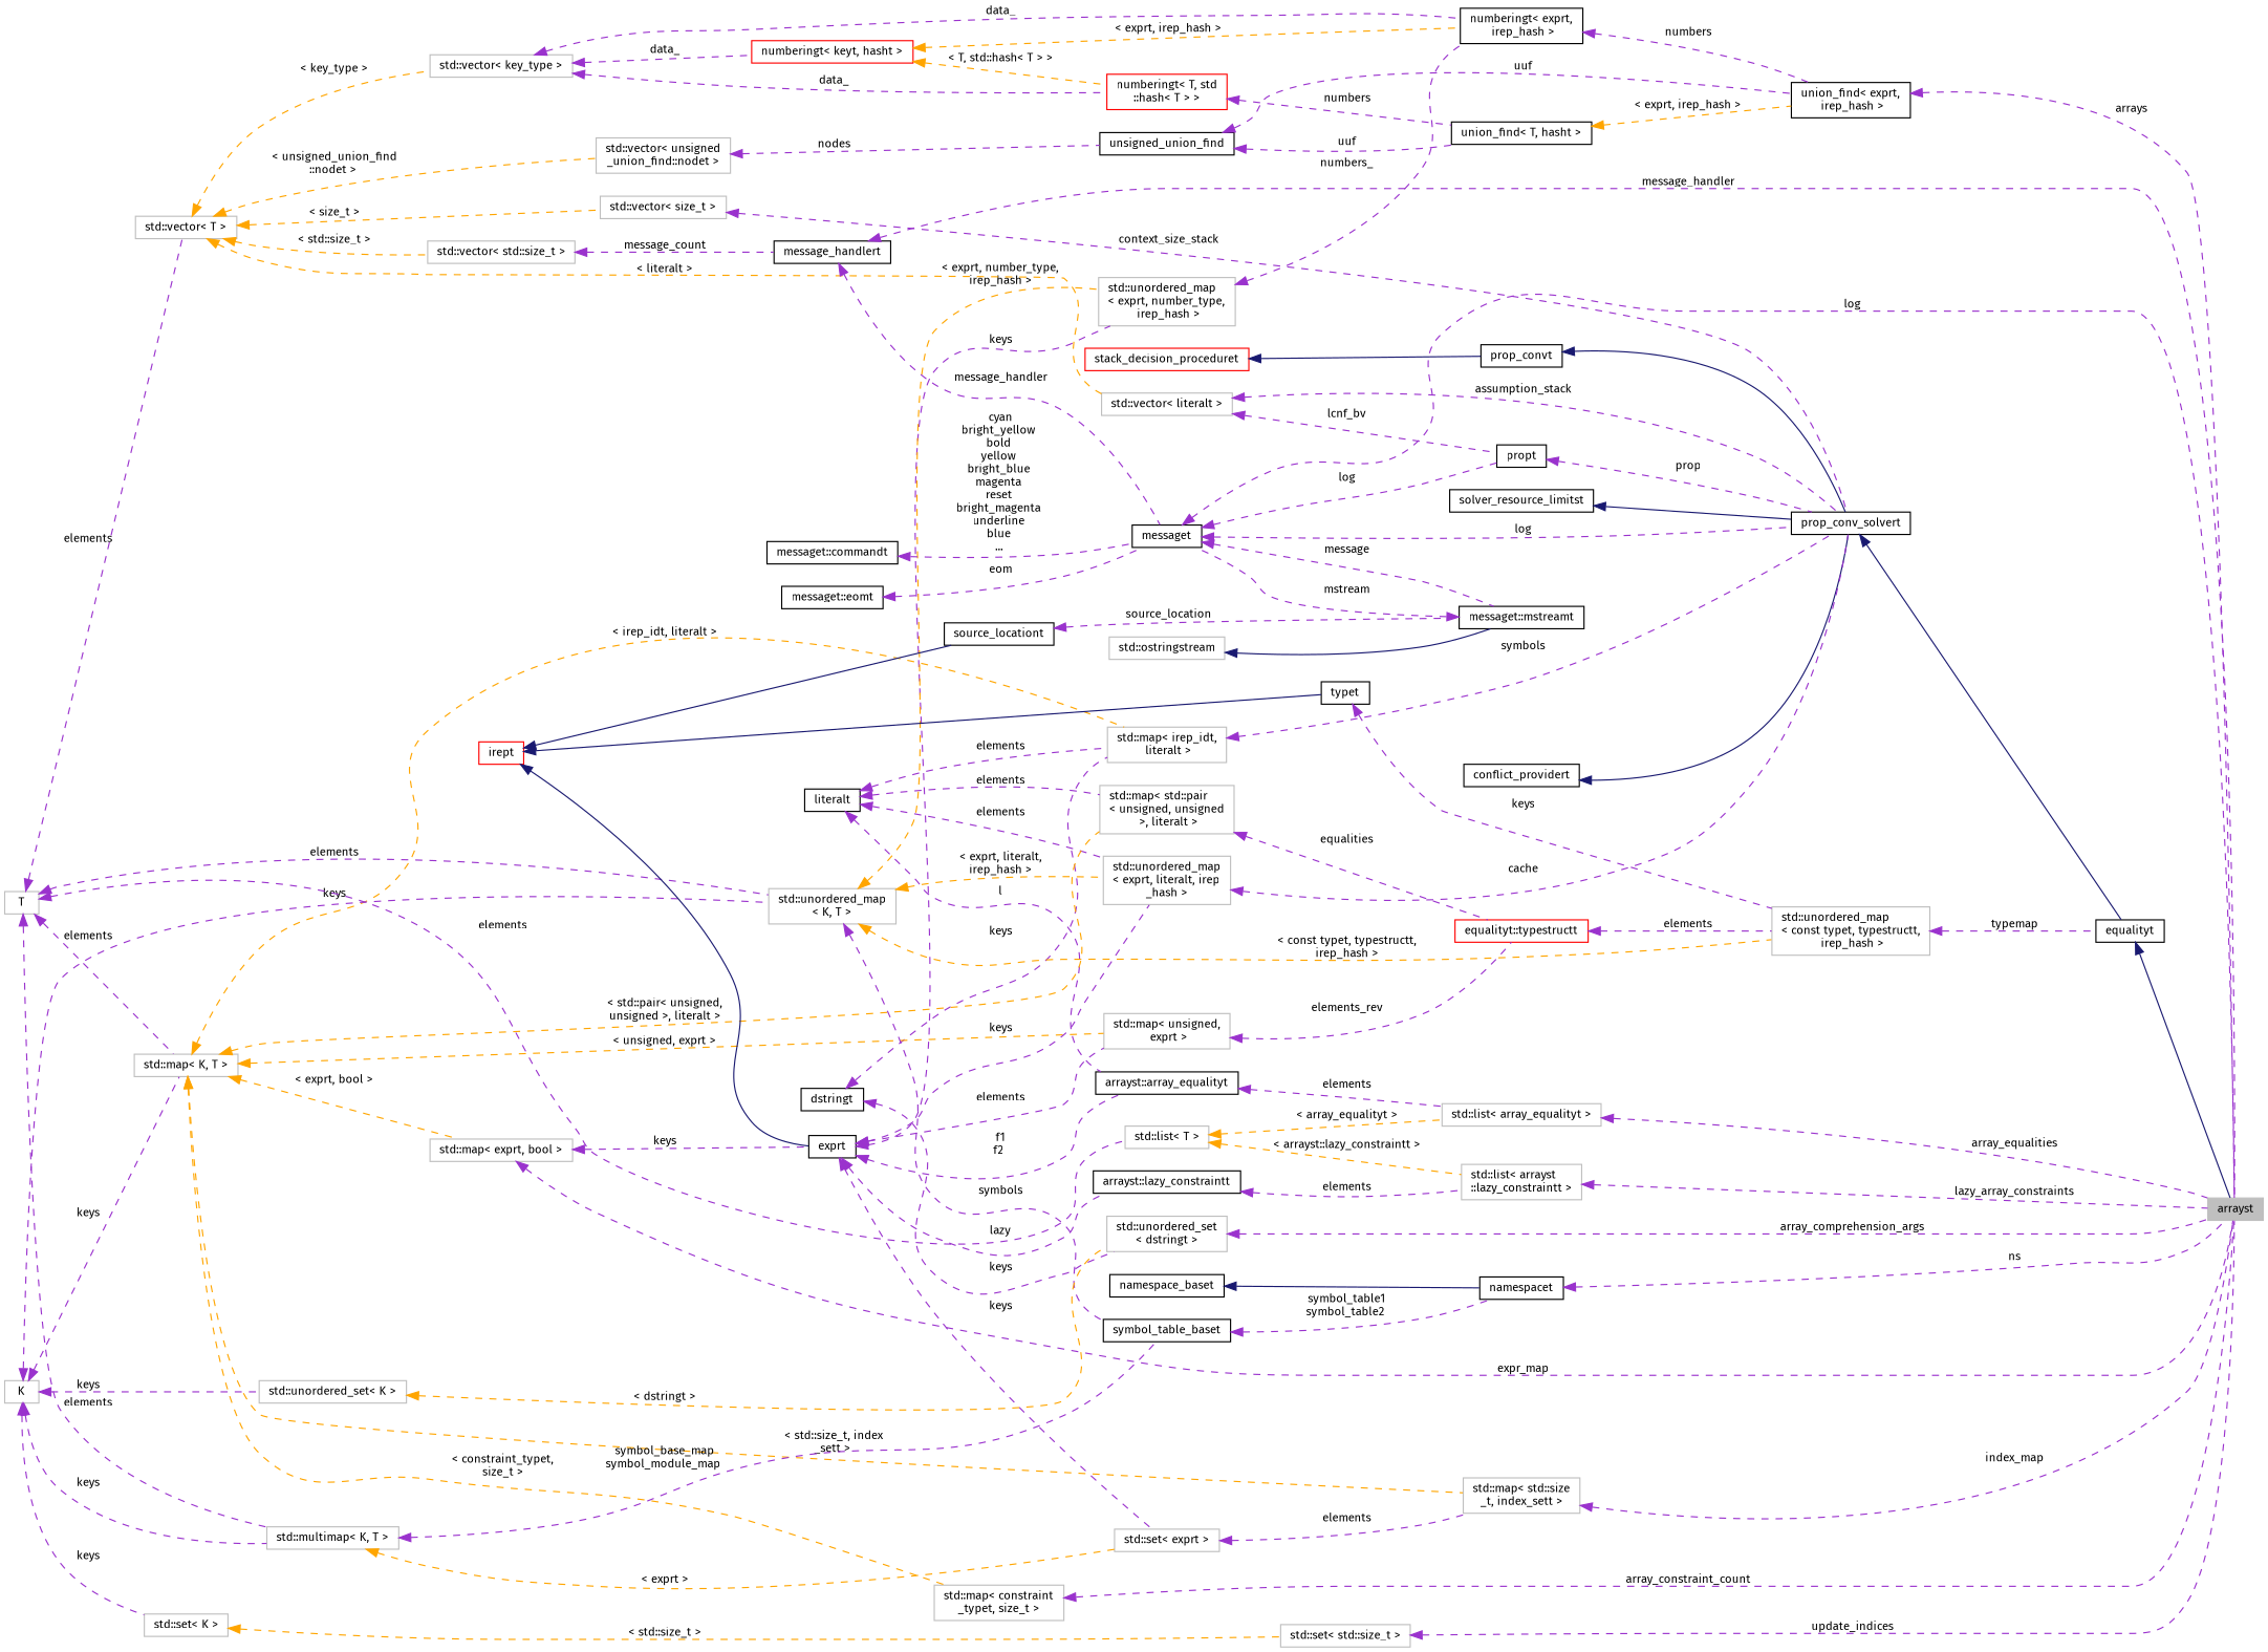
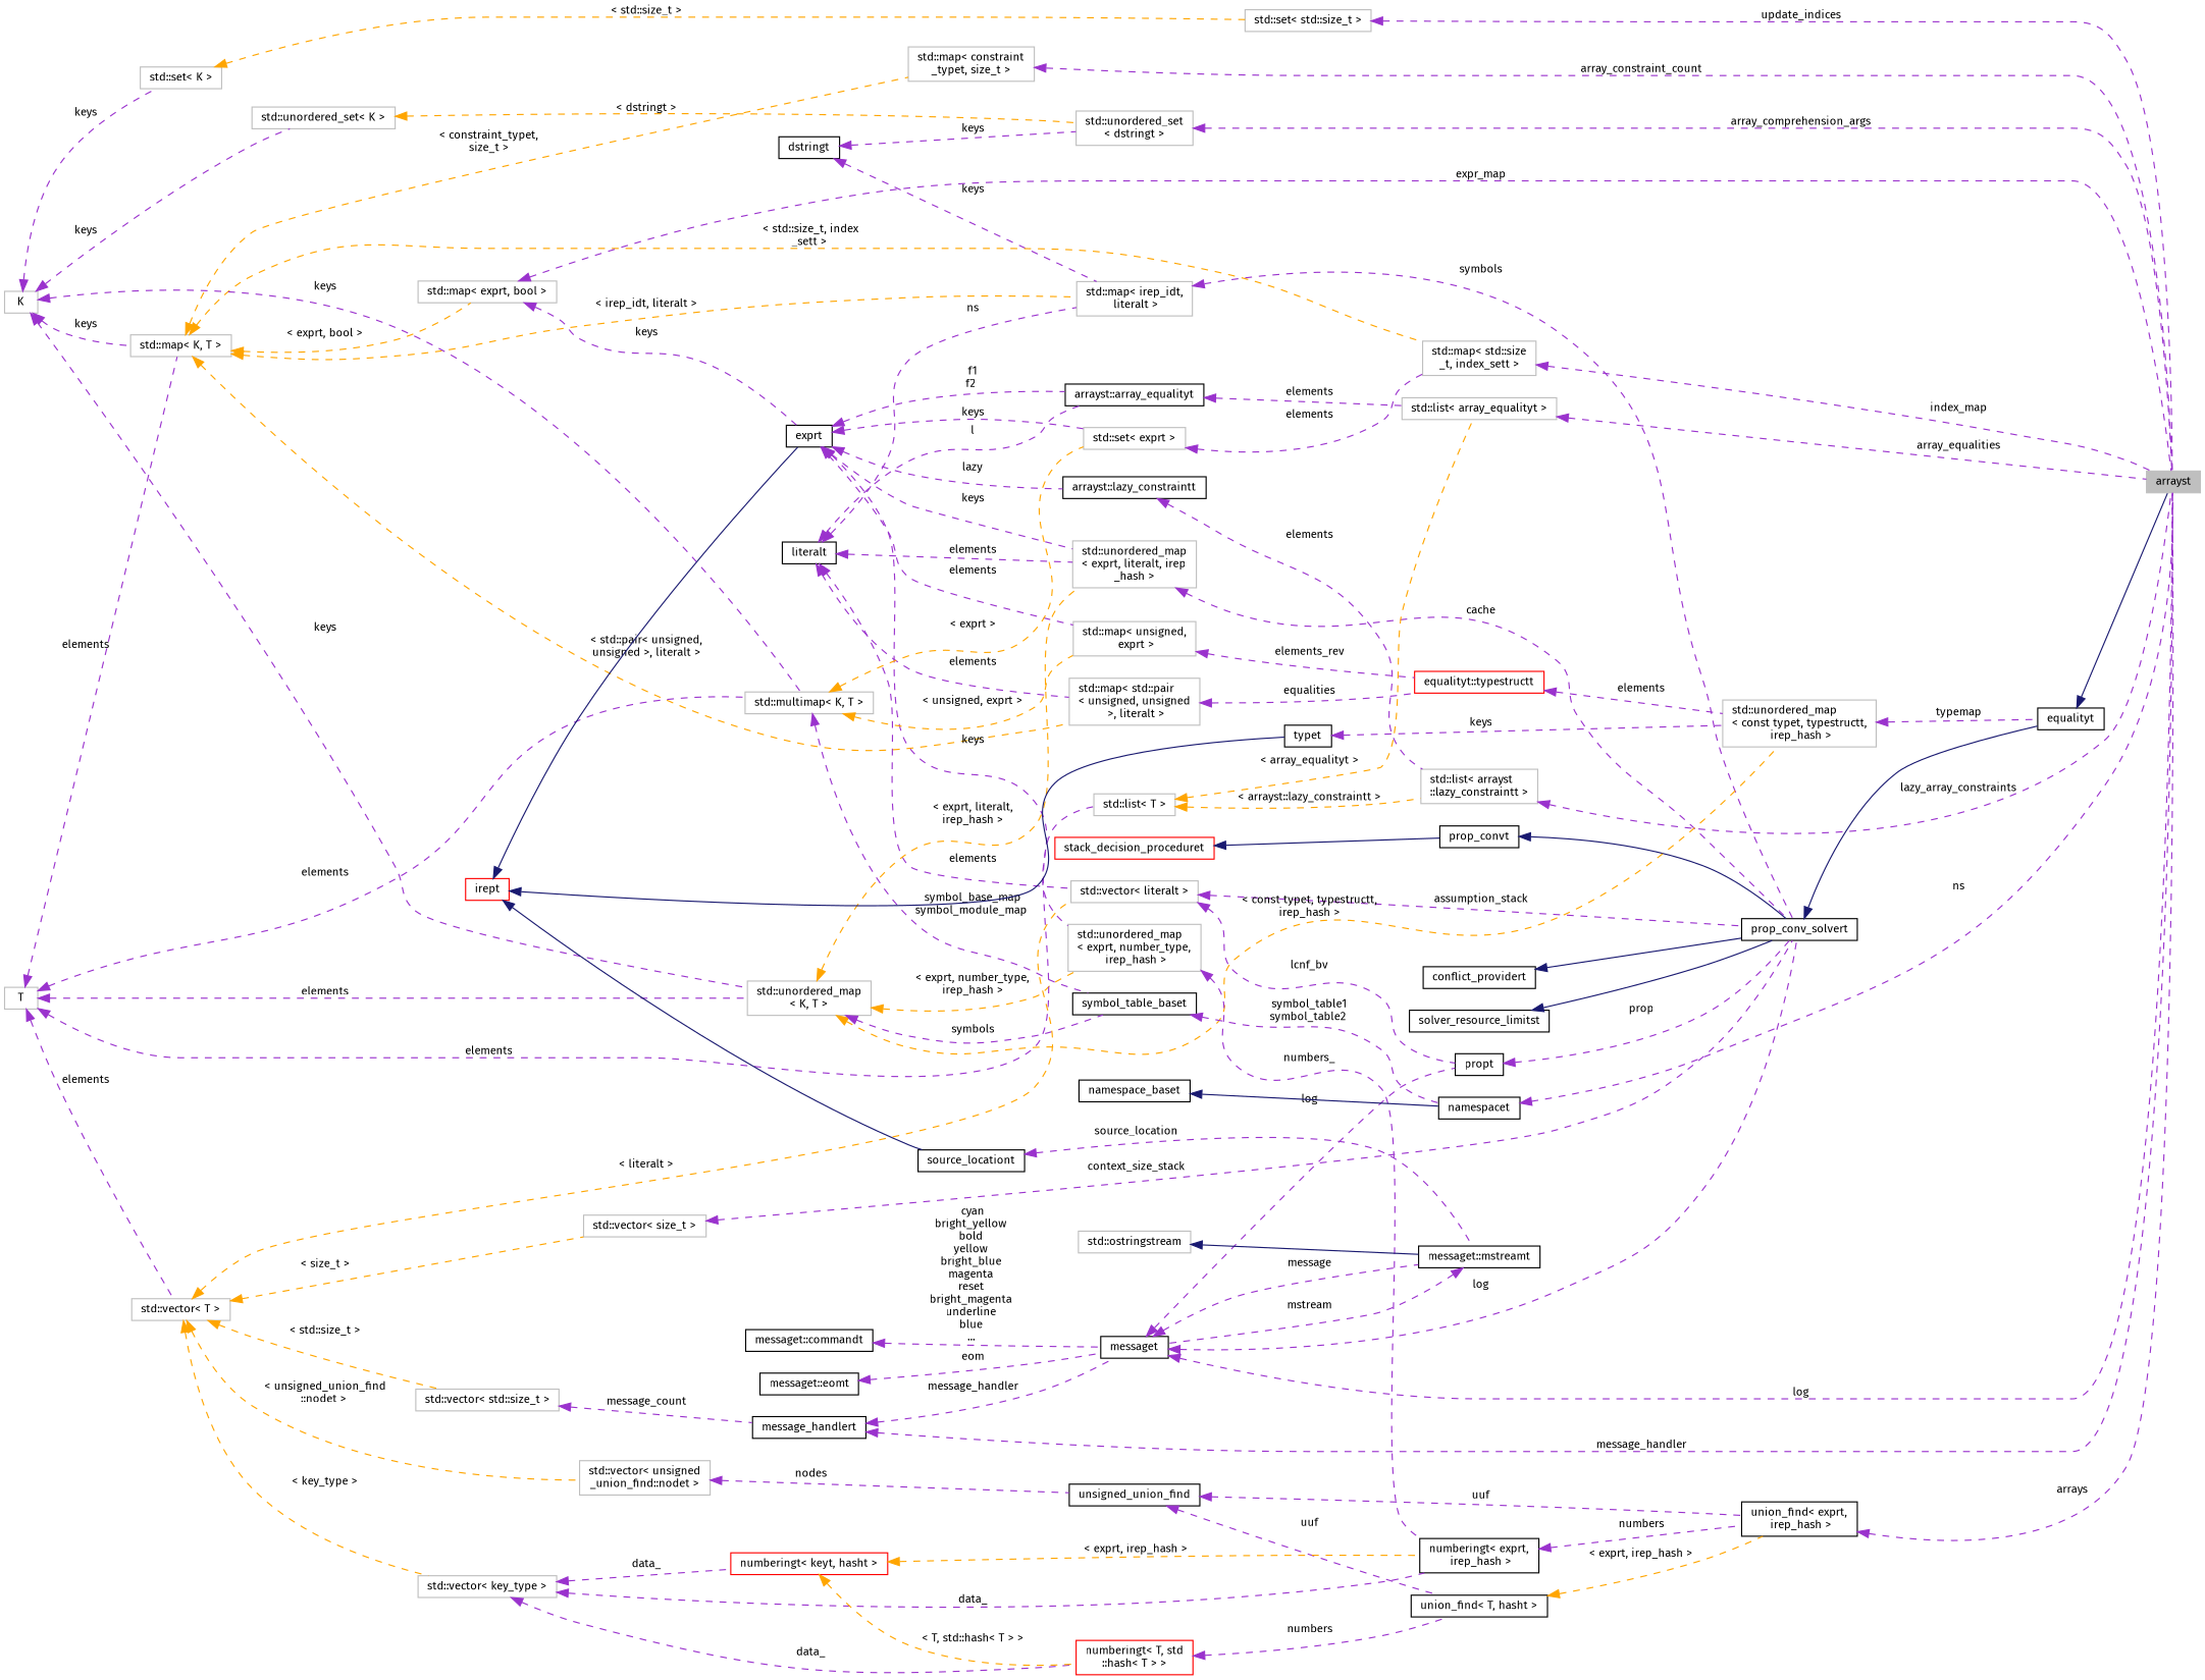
  digraph {
    fontname="Fira Sans"
    rankdir=LR
    node [color=grey75 fontname="Fira Sans" fontsize=10 shape=record]
    edge [color=darkorchid3 dir=back fontname="Fira Sans" fontsize=10 labelfontname=Helvetica labelfontsize=10 style=dashed]
    n1 [fillcolor=grey75 fontcolor=black height=0.2 label=arrayst style=filled width=0.4]
    n2 [color=black height=0.2 label=equalityt width=0.4]
    n3 [color=black height=0.2 label=prop_conv_solvert width=0.4]
    n4 [color=black height=0.2 label=conflict_providert width=0.4]
    n5 [color=black height=0.2 label=prop_convt width=0.4]
    n6 [color=red height=0.2 label=stack_decision_proceduret width=0.4]
    n7 [color=black height=0.2 label=solver_resource_limitst width=0.4]
    n8 [height=0.2 label="std::map\< irep_idt,\l literalt \>" width=0.4]
    n9 [color=black height=0.2 label=dstringt width=0.4]
    n10 [height=0.2 label="std::unordered_set\l\< dstringt \>" width=0.4]
    n11 [color=black height=0.2 label=literalt width=0.4]
    n12 [height=0.2 label="std::unordered_map\l\< exprt, literalt, irep\l_hash \>" width=0.4]
    n13 [height=0.2 label="std::vector\< literalt \>" width=0.4]
    n14 [height=0.2 label="std::map\< std::pair\l\< unsigned, unsigned\l \>, literalt \>" width=0.4]
    n15 [color=black height=0.2 label="arrayst::array_equalityt" width=0.4]
    n16 [color=black height=0.2 label=propt width=0.4]
    n17 [color=red height=0.2 label="equalityt::typestructt" width=0.4]
    n18 [height=0.2 label="std::list\< array_equalityt \>" width=0.4]
    n19 [height=0.2 label="std::map\< K, T \>" width=0.4]
    n20 [height=0.2 label="std::map\< unsigned,\l exprt \>" width=0.4]
    n21 [height=0.2 label="std::map\< constraint\l_typet, size_t \>" width=0.4]
    n22 [height=0.2 label="std::map\< std::size\l_t, index_sett \>" width=0.4]
    n23 [height=0.2 label="std::map\< exprt, bool \>" width=0.4]
    n24 [color=black height=0.2 label=exprt width=0.4]
    n25 [height=0.2 label=K width=0.4]
    n26 [height=0.2 label="std::unordered_map\l\< K, T \>" width=0.4]
    n27 [height=0.2 label="std::unordered_set\< K \>" width=0.4]
    n28 [height=0.2 label="std::multimap\< K, T \>" width=0.4]
    n29 [height=0.2 label="std::set\< K \>" width=0.4]
    n30 [height=0.2 label="std::unordered_map\l\< exprt, number_type,\l irep_hash \>" width=0.4]
    n31 [height=0.2 label="std::unordered_map\l\< const typet, typestructt,\l irep_hash \>" width=0.4]
    n32 [color=black height=0.2 label=symbol_table_baset width=0.4]
    n33 [height=0.2 label="std::set\< exprt \>" width=0.4]
    n34 [height=0.2 label="std::set\< std::size_t \>" width=0.4]
    n35 [height=0.2 label=T width=0.4]
    n36 [height=0.2 label="std::vector\< T \>" width=0.4]
    n37 [height=0.2 label="std::list\< T \>" width=0.4]
    n38 [height=0.2 label="std::vector\< std::size_t \>" width=0.4]
    n39 [height=0.2 label="std::vector\< size_t \>" width=0.4]
    n40 [height=0.2 label="std::vector\< unsigned\l_union_find::nodet \>" width=0.4]
    n41 [height=0.2 label="std::vector\< key_type \>" width=0.4]
    n42 [height=0.2 label="std::list\< arrayst\l::lazy_constraintt \>" width=0.4]
    n43 [color=black height=0.2 label=messaget width=0.4]
    n44 [color=black height=0.2 label="messaget::mstreamt" width=0.4]
    n45 [color=black height=0.2 label=message_handlert width=0.4]
    n46 [color=black height=0.2 label=unsigned_union_find width=0.4]
    n47 [color=black height=0.2 label="numberingt\< exprt,\l irep_hash \>" width=0.4]
    n48 [color=red height=0.2 label="numberingt\< keyt, hasht \>" width=0.4]
    n49 [color=red height=0.2 label="numberingt\< T, std\l::hash\< T \> \>" width=0.4]
    n50 [color=black height=0.2 label="messaget::commandt" width=0.4]
    n51 [height=0.2 label="std::ostringstream" width=0.4]
    n52 [color=black height=0.2 label=source_locationt width=0.4]
    n53 [color=red height=0.2 label=irept width=0.4]
    n54 [color=black height=0.2 label=typet width=0.4]
    n55 [color=black height=0.2 label="arrayst::lazy_constraintt" width=0.4]
    n56 [color=black height=0.2 label="messaget::eomt" width=0.4]
    n57 [color=black height=0.2 label=namespacet width=0.4]
    n58 [color=black height=0.2 label="union_find\< exprt,\l irep_hash \>" width=0.4]
    n59 [color=black height=0.2 label="union_find\< T, hasht \>" width=0.4]
    n60 [color=black height=0.2 label=namespace_baset width=0.4]
    n2 -> n1 [color=midnightblue style=solid]
    n3 -> n2 [color=midnightblue style=solid]
    n4 -> n3 [color=midnightblue style=solid]
    n5 -> n3 [color=midnightblue style=solid]
    n6 -> n5 [color=midnightblue style=solid]
    n7 -> n3 [color=midnightblue style=solid]
    n8 -> n3 [label=" symbols"]
    n9 -> n8 [label=" keys"]
    n9 -> n10 [label=" keys"]
    n10 -> n1 [label=" array_comprehension_args"]
-   n11 -> n8 [label=" elements"]
+   n11 -> n8 [label=" ns"]
    n11 -> n12 [label=" elements"]
+   n11 -> n13 [label=" elements"]
    n11 -> n14 [label=" elements"]
    n11 -> n15 [label=" l"]
    n12 -> n3 [label=" cache"]
    n13 -> n3 [label=" assumption_stack"]
    n13 -> n16 [label=" lcnf_bv"]
    n14 -> n17 [label=" equalities"]
    n15 -> n18 [label=" elements"]
    n16 -> n3 [label=" prop"]
    n17 -> n31 [label=" elements"]
    n18 -> n1 [label=" array_equalities"]
    n19 -> n8 [color=orange label=" \< irep_idt, literalt \>"]
    n19 -> n14 [color=orange label=" \< std::pair\< unsigned,\l unsigned \>, literalt \>"]
-   n19 -> n20 [color=orange label=" \< unsigned, exprt \>"]
+   n28 -> n20 [color=orange label=" \< unsigned, exprt \>"]
    n19 -> n21 [color=orange label=" \< constraint_typet,\l size_t \>"]
    n19 -> n22 [color=orange label=" \< std::size_t, index\l_sett \>"]
    n19 -> n23 [color=orange label=" \< exprt, bool \>"]
    n20 -> n17 [label=" elements_rev"]
    n21 -> n1 [label=" array_constraint_count"]
    n22 -> n1 [label=" index_map"]
    n23 -> n1 [label=" expr_map"]
    n23 -> n24 [label=" keys"]
    n24 -> n12 [label=" keys"]
    n24 -> n15 [label=" f1\nf2"]
    n24 -> n20 [label=" elements"]
    n24 -> n30 [label=" keys"]
    n24 -> n33 [label=" keys"]
    n24 -> n55 [label=" lazy"]
    n25 -> n19 [label=" keys"]
    n25 -> n26 [label=" keys"]
    n25 -> n27 [label=" keys"]
    n25 -> n28 [label=" keys"]
    n25 -> n29 [label=" keys"]
    n26 -> n12 [color=orange label=" \< exprt, literalt,\l irep_hash \>"]
    n26 -> n30 [color=orange label=" \< exprt, number_type,\l irep_hash \>"]
    n26 -> n31 [color=orange label=" \< const typet, typestructt,\l irep_hash \>"]
    n26 -> n32 [label=" symbols"]
    n27 -> n10 [color=orange label=" \< dstringt \>"]
    n28 -> n32 [label=" symbol_base_map\nsymbol_module_map"]
    n28 -> n33 [color=orange label=" \< exprt \>"]
    n29 -> n34 [color=orange label=" \< std::size_t \>"]
    n30 -> n47 [label=" numbers_"]
    n31 -> n2 [label=" typemap"]
    n32 -> n57 [label=" symbol_table1\nsymbol_table2"]
    n33 -> n22 [label=" elements"]
    n34 -> n1 [label=" update_indices"]
    n35 -> n19 [label=" elements"]
    n35 -> n26 [label=" elements"]
    n35 -> n28 [label=" elements"]
    n35 -> n36 [label=" elements"]
    n35 -> n37 [label=" elements"]
    n36 -> n13 [color=orange label=" \< literalt \>"]
    n36 -> n38 [color=orange label=" \< std::size_t \>"]
    n36 -> n39 [color=orange label=" \< size_t \>"]
    n36 -> n40 [color=orange label=" \< unsigned_union_find\l::nodet \>"]
    n36 -> n41 [color=orange label=" \< key_type \>"]
    n37 -> n18 [color=orange label=" \< array_equalityt \>"]
    n37 -> n42 [color=orange label=" \< arrayst::lazy_constraintt \>"]
    n38 -> n45 [label=" message_count"]
    n39 -> n3 [label=" context_size_stack"]
    n40 -> n46 [label=" nodes"]
    n41 -> n47 [label=" data_"]
    n41 -> n48 [label=" data_"]
    n41 -> n49 [label=" data_"]
    n42 -> n1 [label=" lazy_array_constraints"]
    n43 -> n1 [label=" log"]
    n43 -> n3 [label=" log"]
    n43 -> n16 [label=" log"]
    n43 -> n44 [label=" message"]
    n44 -> n43 [label=" mstream"]
    n45 -> n1 [label=" message_handler"]
    n45 -> n43 [label=" message_handler"]
    n46 -> n58 [label=" uuf"]
    n46 -> n59 [label=" uuf"]
    n47 -> n58 [label=" numbers"]
    n48 -> n47 [color=orange label=" \< exprt, irep_hash \>"]
    n48 -> n49 [color=orange label=" \< T, std::hash\< T \> \>"]
    n49 -> n59 [label=" numbers"]
    n50 -> n43 [label=" cyan\nbright_yellow\nbold\nyellow\nbright_blue\nmagenta\nreset\nbright_magenta\nunderline\nblue\n..."]
    n51 -> n44 [color=midnightblue style=solid]
    n52 -> n44 [label=" source_location"]
    n53 -> n24 [color=midnightblue style=solid]
    n53 -> n52 [color=midnightblue style=solid]
    n53 -> n54 [color=midnightblue style=solid]
    n54 -> n31 [label=" keys"]
    n55 -> n42 [label=" elements"]
    n56 -> n43 [label=" eom"]
    n57 -> n1 [label=" ns"]
    n58 -> n1 [label=" arrays"]
    n59 -> n58 [color=orange label=" \< exprt, irep_hash \>"]
    n60 -> n57 [color=midnightblue style=solid]
  }
